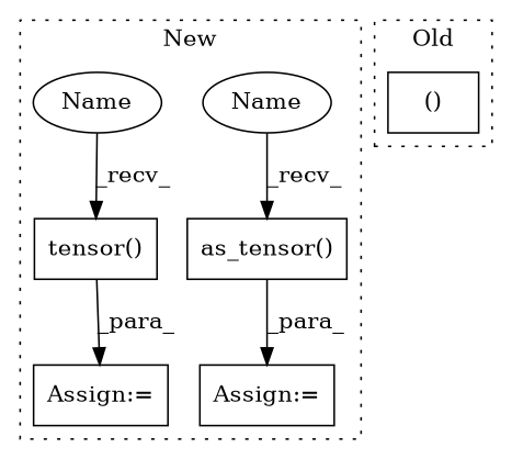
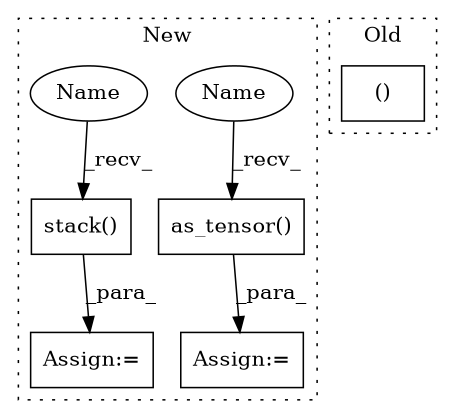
  digraph {
    node [a=75 l=5 shape=box]
    n1 [l="16,1" label="as_tensor()" s="1621,1642"]
    n2 [a=68 l=4 label="Assign:=" s=1616]
-   n3 [l="12,1" label="tensor()" s="1714,1730"]
+   n3 [l="12,1" label="stack()" s="1714,1730"]
    n4 [a=68 l=3 label="Assign:=" s=1711]
    n5 [a=87 label=Name s=1621 shape=ellipse]
    n6 [a=87 label=Name s=1714 shape=ellipse]
    n7 [a=54 l=8 label="()" s=1443]
    subgraph cluster_1 {
      label=New
      style=dotted
      n1
      n2
      n3
      n4
      n5
      n6
    }
    subgraph cluster_2 {
      label=Old
      style=dotted
      n7
    }
    n1 -> n2 [label=_para_]
    n3 -> n4 [label=_para_]
    n5 -> n1 [label=_recv_]
    n6 -> n3 [label=_recv_]
  }
